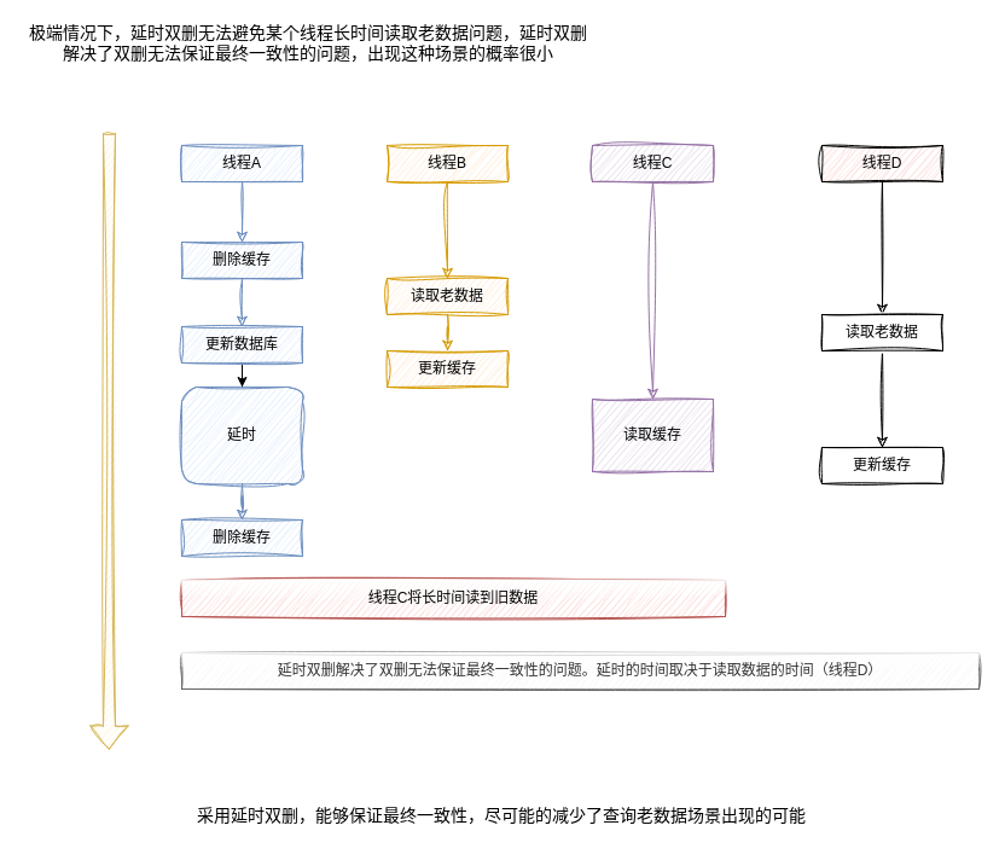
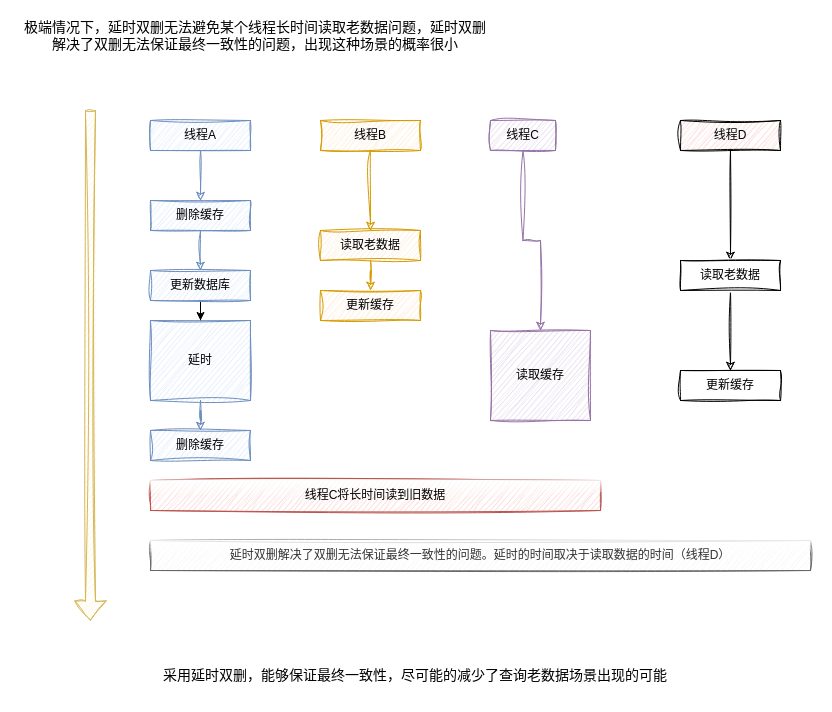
  <mxCell id="0" />
  <mxCell id="1" parent="0" />
  <mxCell id="2" value="" style="shape=flexArrow;endArrow=classic;html=1;rounded=0;sketch=1;curveFitting=1;jiggle=2;fillColor=#fff2cc;strokeColor=#d6b656;" edge="1" parent="1"><mxGeometry width="50" height="50" relative="1" as="geometry"><mxPoint x="90" y="110" as="sourcePoint" /><mxPoint x="90" y="620" as="targetPoint" /></mxGeometry></mxCell>
  <mxCell id="3" value="" style="edgeStyle=orthogonalEdgeStyle;rounded=0;orthogonalLoop=1;jettySize=auto;html=1;fillColor=#dae8fc;strokeColor=#6c8ebf;sketch=1;curveFitting=1;jiggle=2;" edge="1" parent="1" source="4" target="8"><mxGeometry relative="1" as="geometry" /></mxCell>
  <mxCell id="4" value="线程A" style="rounded=0;whiteSpace=wrap;html=1;fillColor=#dae8fc;strokeColor=#6c8ebf;sketch=1;curveFitting=1;jiggle=2;" vertex="1" parent="1"><mxGeometry x="150" y="120" width="100" height="30" as="geometry" /></mxCell>
  <mxCell id="5" style="edgeStyle=orthogonalEdgeStyle;rounded=0;orthogonalLoop=1;jettySize=auto;html=1;exitX=0.5;exitY=1;exitDx=0;exitDy=0;fillColor=#ffe6cc;strokeColor=#d79b00;sketch=1;curveFitting=1;jiggle=2;" edge="1" parent="1" source="6" target="15"><mxGeometry relative="1" as="geometry" /></mxCell>
  <mxCell id="6" value="线程B" style="rounded=0;whiteSpace=wrap;html=1;fillColor=#ffe6cc;strokeColor=#d79b00;sketch=1;curveFitting=1;jiggle=2;" vertex="1" parent="1"><mxGeometry x="320" y="120" width="100" height="30" as="geometry" /></mxCell>
  <mxCell id="7" value="" style="edgeStyle=orthogonalEdgeStyle;rounded=0;orthogonalLoop=1;jettySize=auto;html=1;fillColor=#dae8fc;strokeColor=#6c8ebf;sketch=1;curveFitting=1;jiggle=2;" edge="1" parent="1" source="8" target="10"><mxGeometry relative="1" as="geometry" /></mxCell>
  <mxCell id="8" value="删除缓存" style="rounded=0;whiteSpace=wrap;html=1;fillColor=#dae8fc;strokeColor=#6c8ebf;sketch=1;curveFitting=1;jiggle=2;" vertex="1" parent="1"><mxGeometry x="150" y="200" width="100" height="30" as="geometry" /></mxCell>
  <mxCell id="9" value="" style="edgeStyle=orthogonalEdgeStyle;rounded=0;orthogonalLoop=1;jettySize=auto;html=1;" edge="1" parent="1" source="10" target="12"><mxGeometry relative="1" as="geometry" /></mxCell>
  <mxCell id="10" value="更新数据库" style="rounded=0;whiteSpace=wrap;html=1;fillColor=#dae8fc;strokeColor=#6c8ebf;sketch=1;curveFitting=1;jiggle=2;" vertex="1" parent="1"><mxGeometry x="150" y="270" width="100" height="30" as="geometry" /></mxCell>
  <mxCell id="11" value="" style="edgeStyle=orthogonalEdgeStyle;rounded=0;orthogonalLoop=1;jettySize=auto;html=1;fillColor=#dae8fc;strokeColor=#6c8ebf;sketch=1;curveFitting=1;jiggle=2;" edge="1" parent="1" source="12" target="13"><mxGeometry relative="1" as="geometry" /></mxCell>
- <mxCell id="12" value="延时" style="whiteSpace=wrap;html=1;fillColor=#dae8fc;strokeColor=#6c8ebf;sketch=1;curveFitting=1;jiggle=2;rounded=1;" vertex="1" parent="1"><mxGeometry x="150" y="320" width="100" height="80" as="geometry" /></mxCell>
+ <mxCell id="12" value="延时" style="rounded=0;whiteSpace=wrap;html=1;fillColor=#dae8fc;strokeColor=#6c8ebf;sketch=1;curveFitting=1;jiggle=2;" vertex="1" parent="1"><mxGeometry x="150" y="320" width="100" height="80" as="geometry" /></mxCell>
  <mxCell id="13" value="删除缓存" style="rounded=0;whiteSpace=wrap;html=1;fillColor=#dae8fc;strokeColor=#6c8ebf;sketch=1;curveFitting=1;jiggle=2;" vertex="1" parent="1"><mxGeometry x="150" y="430" width="100" height="30" as="geometry" /></mxCell>
  <mxCell id="14" value="" style="edgeStyle=orthogonalEdgeStyle;rounded=0;orthogonalLoop=1;jettySize=auto;html=1;sketch=1;curveFitting=1;jiggle=2;fillColor=#ffe6cc;strokeColor=#d79b00;" edge="1" parent="1" source="15" target="16"><mxGeometry relative="1" as="geometry" /></mxCell>
  <mxCell id="15" value="读取老数据" style="rounded=0;whiteSpace=wrap;html=1;fillColor=#ffe6cc;strokeColor=#d79b00;sketch=1;curveFitting=1;jiggle=2;" vertex="1" parent="1"><mxGeometry x="320" y="230" width="100" height="30" as="geometry" /></mxCell>
  <mxCell id="16" value="更新缓存" style="rounded=0;whiteSpace=wrap;html=1;fillColor=#ffe6cc;strokeColor=#d79b00;sketch=1;curveFitting=1;jiggle=2;" vertex="1" parent="1"><mxGeometry x="320" y="290" width="100" height="30" as="geometry" /></mxCell>
  <mxCell id="17" value="" style="edgeStyle=orthogonalEdgeStyle;rounded=0;orthogonalLoop=1;jettySize=auto;html=1;fillColor=#e1d5e7;strokeColor=#9673a6;sketch=1;curveFitting=1;jiggle=2;" edge="1" parent="1" source="18" target="19"><mxGeometry relative="1" as="geometry" /></mxCell>
- <mxCell id="18" value="线程C" style="rounded=0;whiteSpace=wrap;html=1;fillColor=#e1d5e7;strokeColor=#9673a6;sketch=1;curveFitting=1;jiggle=2;" vertex="1" parent="1"><mxGeometry x="490" y="120" width="100" height="30" as="geometry" /></mxCell>
- <mxCell id="19" value="读取缓存" style="rounded=0;whiteSpace=wrap;html=1;fillColor=#e1d5e7;strokeColor=#9673a6;sketch=1;curveFitting=1;jiggle=2;" vertex="1" parent="1"><mxGeometry x="490" y="330" width="100" height="60" as="geometry" /></mxCell>
+ <mxCell id="18" value="线程C" style="rounded=0;whiteSpace=wrap;html=1;fillColor=#e1d5e7;strokeColor=#9673a6;sketch=1;curveFitting=1;jiggle=2;" vertex="1" parent="1"><mxGeometry x="490" y="120" width="65" height="30" as="geometry" /></mxCell>
+ <mxCell id="19" value="读取缓存" style="rounded=0;whiteSpace=wrap;html=1;fillColor=#e1d5e7;strokeColor=#9673a6;sketch=1;curveFitting=1;jiggle=2;" vertex="1" parent="1"><mxGeometry x="490" y="330" width="100" height="90" as="geometry" /></mxCell>
  <mxCell id="20" value="线程C将长时间读到旧数据" style="rounded=0;whiteSpace=wrap;html=1;fillColor=#f8cecc;strokeColor=#b85450;glass=1;sketch=1;curveFitting=1;jiggle=2;" vertex="1" parent="1"><mxGeometry x="150" y="480" width="450" height="30" as="geometry" /></mxCell>
  <mxCell id="21" value="&lt;font style=&quot;font-size: 14px;&quot;&gt;极端情况下，延时双删无法避免某个线程长时间读取老数据问题，延时双删解决了双删无法保证最终一致性的问题，出现这种场景的概率很小&lt;/font&gt;" style="text;html=1;strokeColor=none;fillColor=none;align=center;verticalAlign=middle;whiteSpace=wrap;rounded=0;glass=1;sketch=1;" vertex="1" parent="1"><mxGeometry x="20" y="20" width="470" height="30" as="geometry" /></mxCell>
  <mxCell id="22" value="采用延时双删，能够保证最终一致性，尽可能的减少了查询老数据场景出现的可能" style="text;html=1;strokeColor=none;fillColor=none;align=center;verticalAlign=middle;whiteSpace=wrap;rounded=0;glass=1;sketch=1;fontSize=14;" vertex="1" parent="1"><mxGeometry x="140" y="660" width="550" height="30" as="geometry" /></mxCell>
  <mxCell id="23" value="" style="edgeStyle=orthogonalEdgeStyle;rounded=0;sketch=1;orthogonalLoop=1;jettySize=auto;html=1;fontSize=14;" edge="1" parent="1" source="24" target="26"><mxGeometry relative="1" as="geometry" /></mxCell>
  <mxCell id="24" value="线程D" style="rounded=0;whiteSpace=wrap;html=1;sketch=1;curveFitting=1;jiggle=2;fillColor=#f8cecc;" vertex="1" parent="1"><mxGeometry x="680" y="120" width="100" height="30" as="geometry" /></mxCell>
  <mxCell id="25" value="" style="edgeStyle=orthogonalEdgeStyle;rounded=0;sketch=1;orthogonalLoop=1;jettySize=auto;html=1;fontSize=14;" edge="1" parent="1" source="26" target="27"><mxGeometry relative="1" as="geometry" /></mxCell>
  <mxCell id="26" value="读取老数据" style="rounded=0;whiteSpace=wrap;html=1;sketch=1;curveFitting=1;jiggle=2;" vertex="1" parent="1"><mxGeometry x="680" y="260" width="100" height="30" as="geometry" /></mxCell>
  <mxCell id="27" value="更新缓存" style="rounded=0;whiteSpace=wrap;html=1;sketch=1;curveFitting=1;jiggle=2;" vertex="1" parent="1"><mxGeometry x="680" y="370" width="100" height="30" as="geometry" /></mxCell>
  <mxCell id="28" value="延时双删解决了双删无法保证最终一致性的问题。延时的时间取决于读取数据的时间（线程D）" style="rounded=0;whiteSpace=wrap;html=1;fillColor=#f5f5f5;strokeColor=#666666;glass=1;sketch=1;curveFitting=1;jiggle=2;fontColor=#333333;" vertex="1" parent="1"><mxGeometry x="150" y="540" width="660" height="30" as="geometry" /></mxCell>
